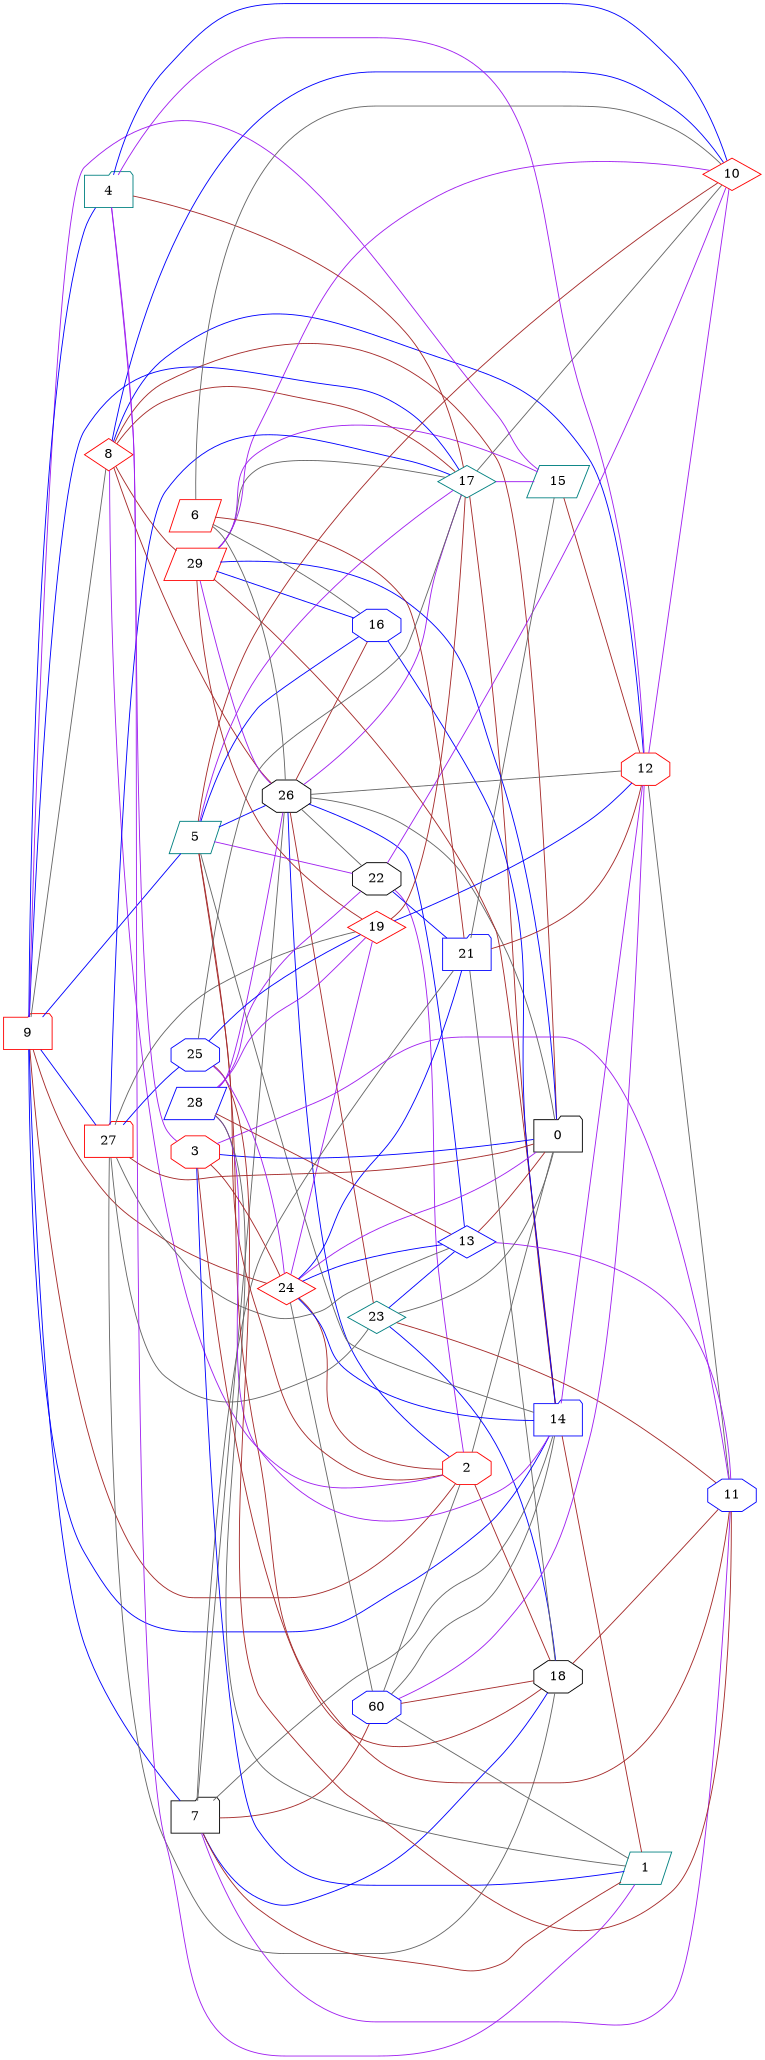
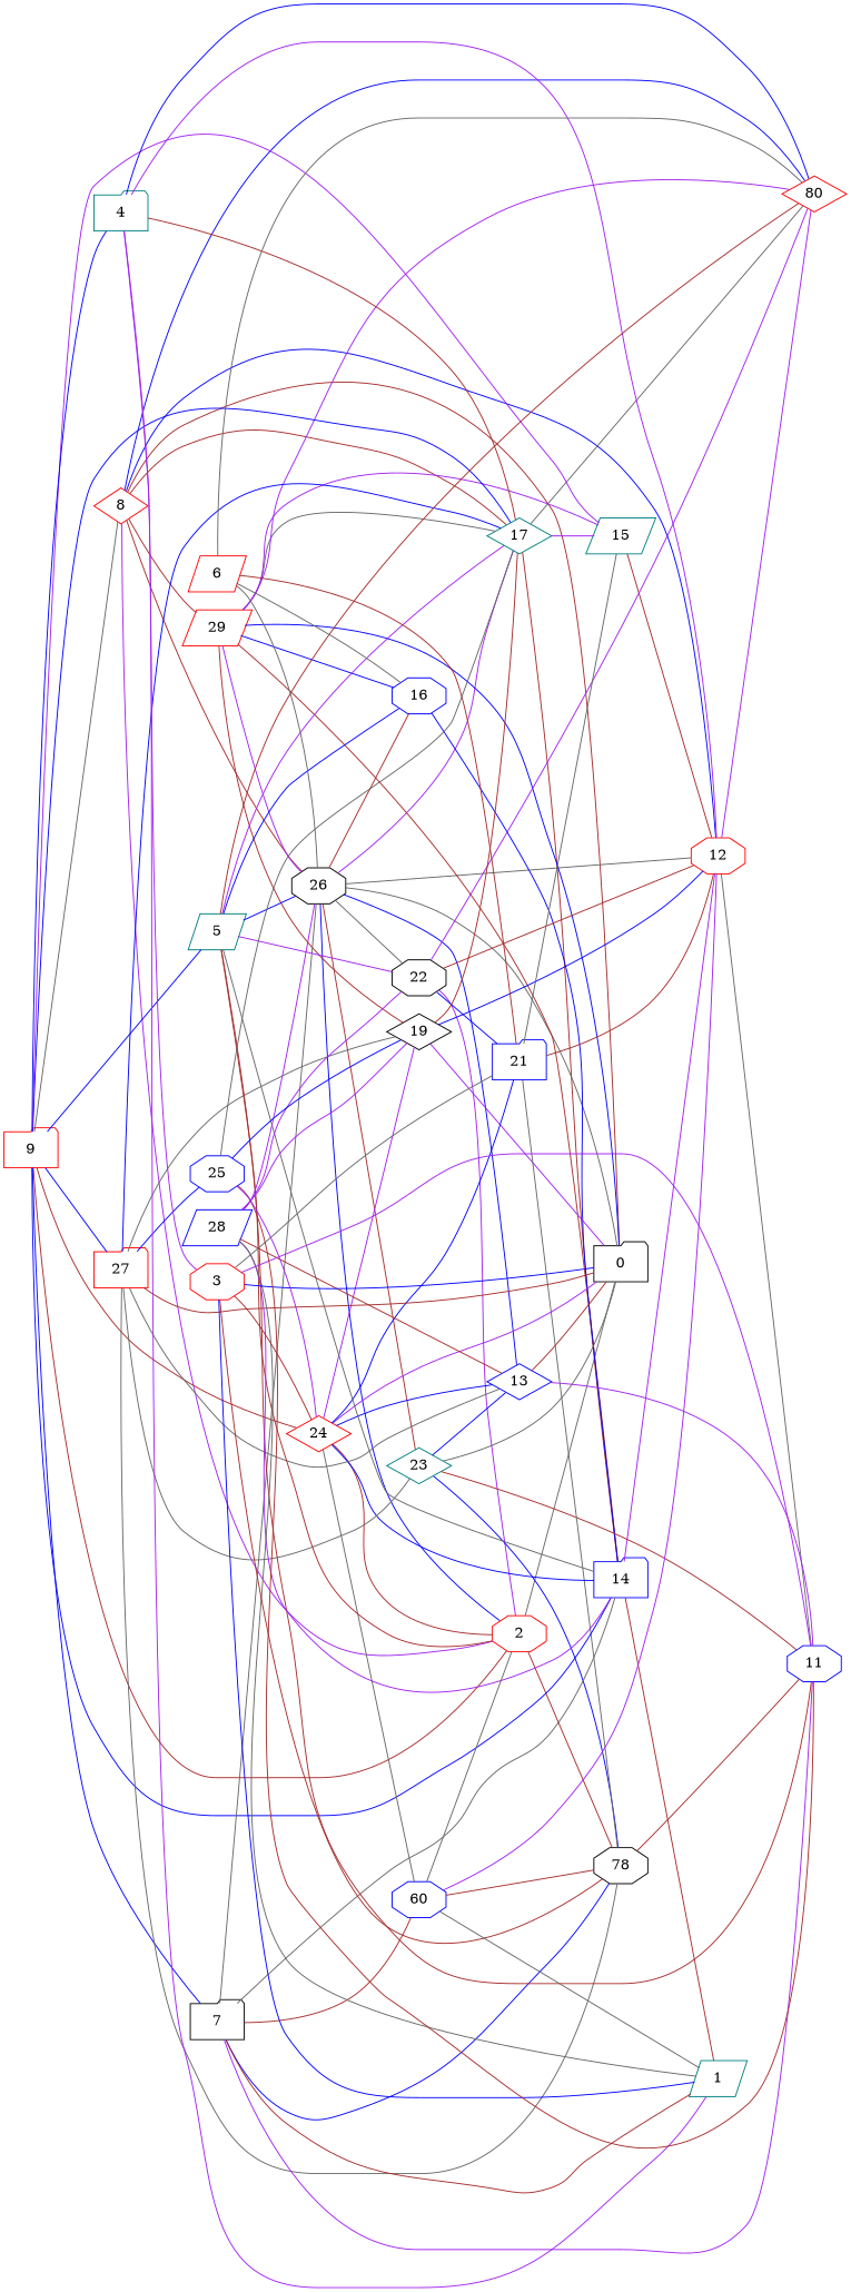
  digraph {
    rankdir=LR
    node [color=red shape=octagon]
    edge [color=brown dir=none]
    8 [shape=diamond]
    17 [color=teal shape=diamond]
    26 [color=black]
    2
    29 [shape=parallelogram]
-   10 [shape=diamond]
+   10 [shape=diamond label=80]
    0 [color=black shape=folder]
    12
    15 [color=teal shape=parallelogram]
    14 [color=blue shape=folder]
    16 [color=blue]
    13 [color=blue shape=diamond]
    22 [color=black]
    23 [color=teal shape=diamond]
-   18 [color=black]
-   19 [shape=diamond]
+   18 [color=black label=78]
+   19 [color=black shape=diamond]
    11 [color=blue]
    1 [color=teal shape=parallelogram]
    21 [color=blue shape=folder]
    9 [shape=folder]
    24 [shape=diamond]
    27 [shape=folder]
    7 [color=black shape=folder]
    4 [color=teal shape=folder]
    5 [color=teal shape=parallelogram]
    28 [color=blue shape=parallelogram]
    3
    6 [shape=parallelogram]
    n29 [color=blue label=60]
    25 [color=blue]
    subgraph sub_1 {
      8
      17
      26
      2
      29
      10
      0
      12
      15
      14
      16
      13
      22
      23
      18
      19
      11
      1
      21
      9
      24
      27
      7
      4
      5
      28
      3
      6
      n29
      25
    }
    8 -> 17
    8 -> 26
    8 -> 2 [color=purple]
    8 -> 29
    8 -> 10 [color=blue]
    8 -> 0
    8 -> 12 [color=blue]
    17 -> 10 [color=gray40]
    17 -> 15 [color=purple]
    17 -> 14
    26 -> 17 [color=purple]
    26 -> 2 [color=blue]
    26 -> 0 [color=gray40]
    26 -> 12 [color=gray40]
    26 -> 16
    26 -> 13 [color=blue]
    26 -> 22 [color=gray40]
    26 -> 23
    2 -> 0 [color=gray40]
    2 -> 18
    29 -> 17 [color=gray40]
    29 -> 26 [color=purple]
    29 -> 10 [color=purple]
    29 -> 0 [color=blue]
    29 -> 15 [color=purple]
    29 -> 14
    29 -> 16 [color=blue]
    29 -> 19
    12 -> 10 [color=purple]
    12 -> 11 [color=gray40]
    15 -> 12
    14 -> 12 [color=purple]
    14 -> 1
    16 -> 14 [color=blue]
    13 -> 0
    13 -> 11 [color=purple]
    22 -> 2 [color=purple]
    22 -> 10 [color=purple]
+   22 -> 12
    22 -> 21 [color=blue]
    23 -> 0 [color=gray40]
    23 -> 13 [color=blue]
    23 -> 18 [color=blue]
    23 -> 11
    18 -> 11
    19 -> 17
+   19 -> 0 [color=purple]
    19 -> 12 [color=blue]
    21 -> 12
    21 -> 15 [color=gray40]
    21 -> 18 [color=gray40]
    9 -> 8 [color=gray40]
    9 -> 17 [color=blue]
    9 -> 2
    9 -> 15 [color=purple]
    9 -> 14 [color=blue]
    9 -> 24
    9 -> 27 [color=blue]
    9 -> 7 [color=blue]
    9 -> 4 [color=blue]
    9 -> 5 [color=blue]
    24 -> 2
    24 -> 0 [color=purple]
    24 -> 14 [color=blue]
    24 -> 13 [color=blue]
    24 -> 19 [color=purple]
    24 -> 21 [color=blue]
    24 -> n29 [color=gray40]
    27 -> 17 [color=blue]
    27 -> 0
    27 -> 13 [color=gray40]
    27 -> 23 [color=gray40]
    27 -> 18 [color=gray40]
    27 -> 19 [color=gray40]
    27 -> 25 [color=blue]
    7 -> 26 [color=gray40]
    7 -> 14 [color=gray40]
    7 -> 18 [color=blue]
    7 -> 11 [color=purple]
    7 -> 1
-   7 -> 21 [color=gray40]
+   3 -> 21 [color=gray40]
    7 -> n29
    4 -> 17
    4 -> 10 [color=blue]
    4 -> 12 [color=purple]
    4 -> 1 [color=purple]
    4 -> 3 [color=purple]
    5 -> 17 [color=purple]
    5 -> 26 [color=blue]
    5 -> 2
    5 -> 10
    5 -> 14 [color=gray40]
    5 -> 16 [color=blue]
    5 -> 22 [color=purple]
    5 -> 11
    28 -> 26 [color=purple]
    28 -> 14 [color=purple]
    28 -> 13
    28 -> 22 [color=purple]
    28 -> 19 [color=purple]
    28 -> 1 [color=gray40]
    3 -> 0 [color=blue]
    3 -> 18
    3 -> 11 [color=purple]
    3 -> 1 [color=blue]
    3 -> 24
    6 -> 26 [color=gray40]
    6 -> 10 [color=gray40]
    6 -> 16 [color=gray40]
    6 -> 21
    n29 -> 2 [color=gray40]
    n29 -> 12 [color=purple]
-   n29 -> 14 [color=gray40]
    n29 -> 18
    n29 -> 1 [color=gray40]
    25 -> 17 [color=gray40]
    25 -> 19 [color=blue]
    25 -> 11
    25 -> 24 [color=purple]
  }
